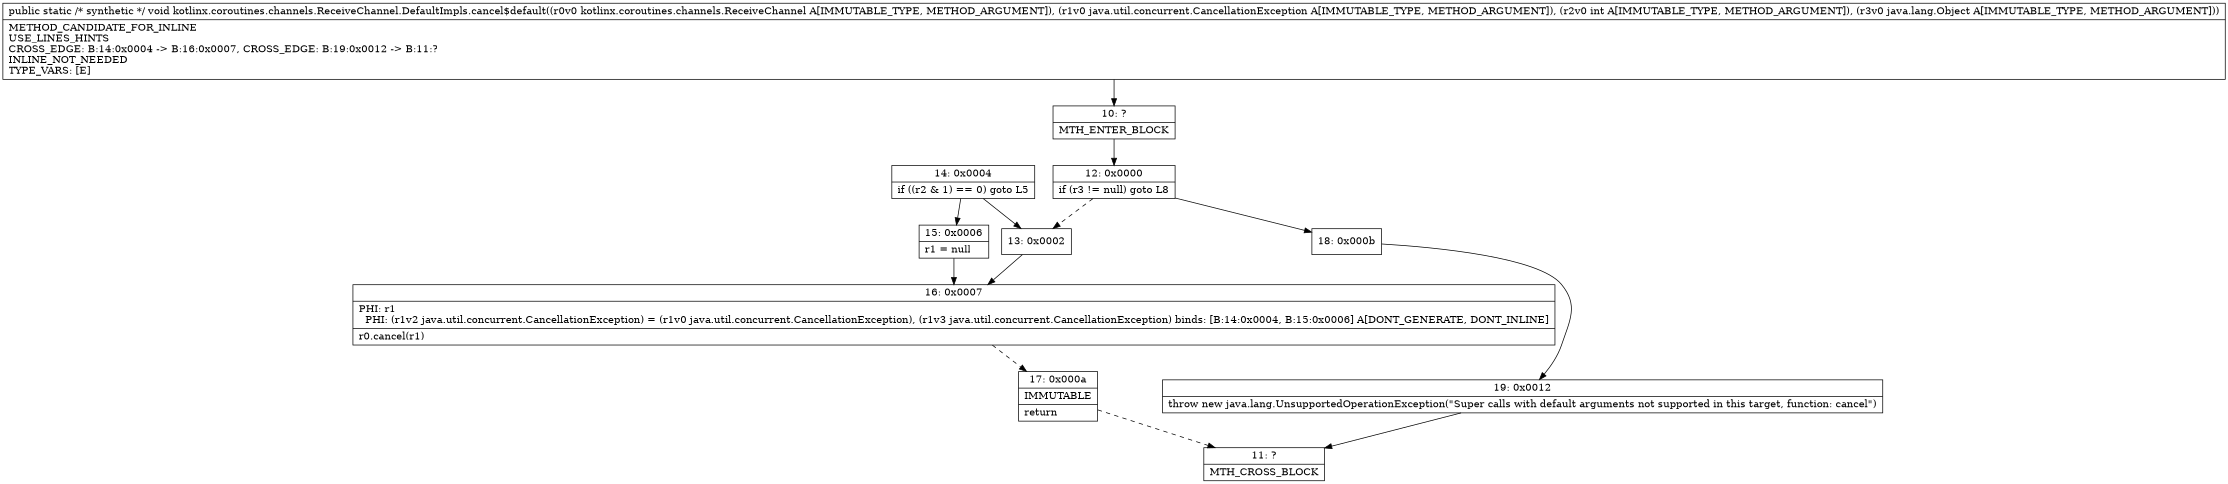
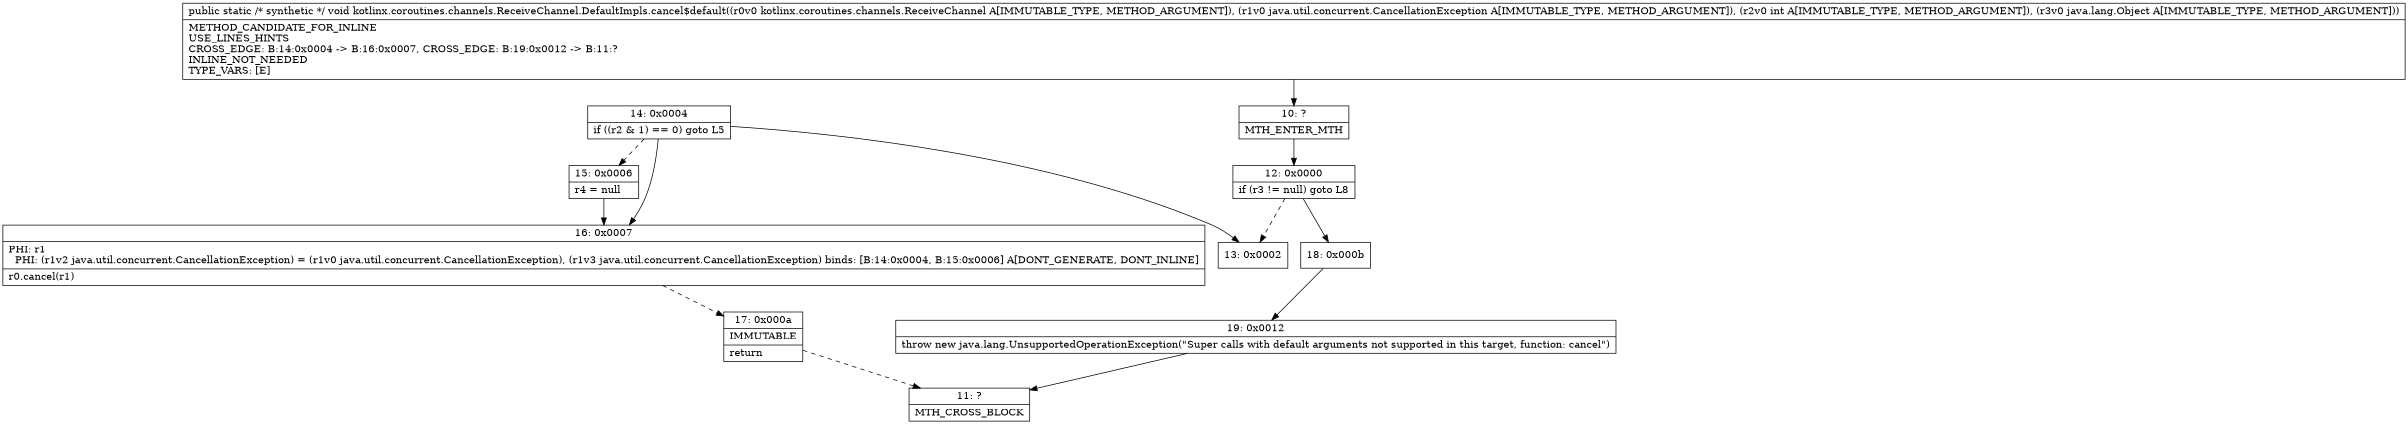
  digraph {
    node [shape=record]
-   n1 [label="{10\:\ ?|MTH_ENTER_BLOCK\l}"]
+   n1 [label="{10\:\ ?|MTH_ENTER_MTH\l}"]
    n2 [label="{12\:\ 0x0000|if (r3 != null) goto L8\l}"]
    n3 [label="{13\:\ 0x0002}"]
    n4 [label="{18\:\ 0x000b}"]
    n5 [label="{19\:\ 0x0012|throw new java.lang.UnsupportedOperationException(\"Super calls with default arguments not supported in this target, function: cancel\")\l}"]
    n6 [label="{14\:\ 0x0004|if ((r2 & 1) == 0) goto L5\l}"]
-   n7 [label="{15\:\ 0x0006|r1 = null\l}"]
+   n7 [label="{15\:\ 0x0006|r4 = null\l}"]
    n8 [label="{16\:\ 0x0007|PHI: r1 \l  PHI: (r1v2 java.util.concurrent.CancellationException) = (r1v0 java.util.concurrent.CancellationException), (r1v3 java.util.concurrent.CancellationException) binds: [B:14:0x0004, B:15:0x0006] A[DONT_GENERATE, DONT_INLINE]\l|r0.cancel(r1)\l}"]
    n9 [label="{17\:\ 0x000a|IMMUTABLE\l|return\l}"]
    n10 [label="{11\:\ ?|MTH_CROSS_BLOCK\l}"]
    n11 [label="{public static \/* synthetic *\/ void kotlinx.coroutines.channels.ReceiveChannel.DefaultImpls.cancel$default((r0v0 kotlinx.coroutines.channels.ReceiveChannel A[IMMUTABLE_TYPE, METHOD_ARGUMENT]), (r1v0 java.util.concurrent.CancellationException A[IMMUTABLE_TYPE, METHOD_ARGUMENT]), (r2v0 int A[IMMUTABLE_TYPE, METHOD_ARGUMENT]), (r3v0 java.lang.Object A[IMMUTABLE_TYPE, METHOD_ARGUMENT]))  | METHOD_CANDIDATE_FOR_INLINE\lUSE_LINES_HINTS\lCROSS_EDGE: B:14:0x0004 \-\> B:16:0x0007, CROSS_EDGE: B:19:0x0012 \-\> B:11:?\lINLINE_NOT_NEEDED\lTYPE_VARS: [E]\l}"]
    n1 -> n2
    n2 -> n3 [style=dashed]
    n2 -> n4
    n4 -> n5
    n5 -> n10
    n6 -> n3
-   n6 -> n7 [style=solid]
-   n3 -> n8
+   n6 -> n7 [style=dashed]
+   n6 -> n8
    n7 -> n8
    n8 -> n9 [style=dashed]
    n9 -> n10 [style=dashed]
    n11 -> n1
  }
